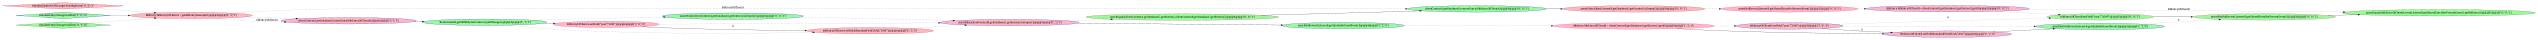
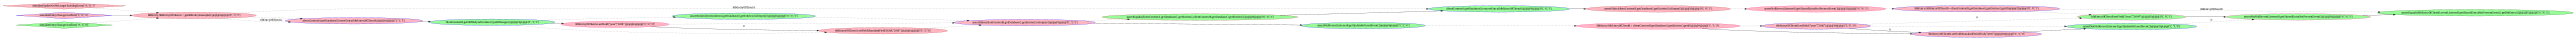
  digraph {
    rankdir=LR
    fontname=Merriweather
    node [fillcolor=lightpink shape=ellipse style=filled color=blue fontname=Merriweather]
    edge [style=dotted fontname=Merriweather]
    n1 [label="BibEntry bibEntryOfClientB = clientContextB.getDatabase().getEntries().get(0)@@@12@@@['0', '0', '1']"]
    n2 [fillcolor=palegreen label="bibEntryOfClientB.setField(\"year\",\"2009\")@@@13@@@['0', '0', '1']" color=deeppink]
    n3 [fillcolor=palegreen label="assertEquals(bibEntryOfClientB,eventListenerB.getSharedEntryNotPresentEvent().getBibEntry())@@@15@@@['0', '0', '1']" color=darkgreen]
    n4 [fillcolor=palegreen label="assertNull(eventListenerB.getUpdateRefusedEvent())@@@8@@@['1', '1', '0']"]
    n5 [label="BibEntry bibEntryOfClientB = clientContextB.getDatabase().getEntries().get(0)@@@9@@@['1', '1', '0']" color=deeppink]
    n6 [fillcolor=palegreen label="assertNotNull(eventListenerB.getUpdateRefusedEvent())@@@11@@@['1', '1', '0']"]
    n7 [fillcolor=palegreen label="assertNotNull(eventListenerB.getSharedEntryNotPresentEvent())@@@14@@@['0', '0', '1']" color=deeppink]
    n8 [label="simulateUpdateOnNoLongerExistingEntry['0', '0', '1']" shape=diamond color=brown]
    n9 [label="BibEntry bibEntryOfClientA = getBibEntryExample(1)@@@3@@@['1', '1', '1']" color=brown]
    n10 [fillcolor=palegreen label="assertEquals(clientContextA.getDatabase().getEntries(),clientContextB.getDatabase().getEntries())@@@8@@@['0', '0', '1']" color=brown]
    n11 [fillcolor=palegreen label="clientContextA.getDatabase().removeEntry(bibEntryOfClientA)@@@9@@@['0', '0', '1']"]
    n12 [label="clientContextA.getDatabase().insertEntry(bibEntryOfClientA)@@@4@@@['1', '1', '1']"]
    n13 [fillcolor=palegreen label="clientContextB.getDBMSSynchronizer().pullChanges()@@@5@@@['1', '1', '1']"]
-   n14 [fillcolor=palegreen label="simulateEntryChangeConflicts['1', '0', '0']" shape=diamond]
+   n14 [label="simulateEntryChangeConflicts['1', '0', '0']" shape=diamond]
    n15 [fillcolor=palegreen label="simulateEntryChangeConflicts['0', '1', '0']" shape=diamond color=darkgreen]
    n16 [label="assertFalse(clientContextB.getDatabase().getEntries().isEmpty())@@@10@@@['0', '0', '1']" color=brown]
    n17 [label="assertNull(eventListenerB.getSharedEntryNotPresentEvent())@@@11@@@['0', '0', '1']" color=deeppink]
    n18 [label="bibEntryOfClientB.setField(StandardField.YEAR,\"2016\")@@@10@@@['0', '1', '0']"]
    n19 [label="bibEntryOfClientA.setField(\"year\",\"2001\")@@@6@@@['1', '0', '0']" color=deeppink]
    n20 [label="bibEntryOfClientA.setField(StandardField.YEAR,\"2001\")@@@6@@@['0', '1', '0']" color=brown]
    n21 [label="assertFalse(clientContextB.getDatabase().getEntries().isEmpty())@@@7@@@['1', '1', '1']"]
    n22 [label="bibEntryOfClientB.setField(\"year\",\"2016\")@@@10@@@['1', '0', '0']"]
    n23 [fillcolor=palegreen label="assertFalse(clientContextA.getDatabase().getEntries().isEmpty())@@@6@@@['0', '0', '1']"]
    n1 -> n2
    n1 -> n3 [label=bibEntryOfClientB]
    n2 -> n7 [style=solid]
    n4 -> n5
    n5 -> n18 [style=solid]
    n5 -> n22
    n6 -> n7 [label=0]
    n7 -> n3 [style=solid]
    n8 -> n9
    n9 -> n11 [label=bibEntryOfClientA]
    n9 -> n12
    n9 -> n12 [label=bibEntryOfClientA]
    n10 -> n11 [style=solid]
    n11 -> n16 [style=solid]
    n12 -> n13 [style=solid]
    n13 -> n19 [style=solid]
    n13 -> n20
    n13 -> n23
    n14 -> n9 [style=solid]
    n15 -> n9
    n16 -> n17
    n17 -> n1
    n18 -> n6 [style=solid]
    n19 -> n20 [label=0 style=solid]
    n19 -> n21
    n20 -> n21
    n21 -> n4 [style=solid]
    n21 -> n10
    n22 -> n2 [label=0]
    n22 -> n6
    n22 -> n18 [label=0 style=solid]
    n23 -> n21
  }
